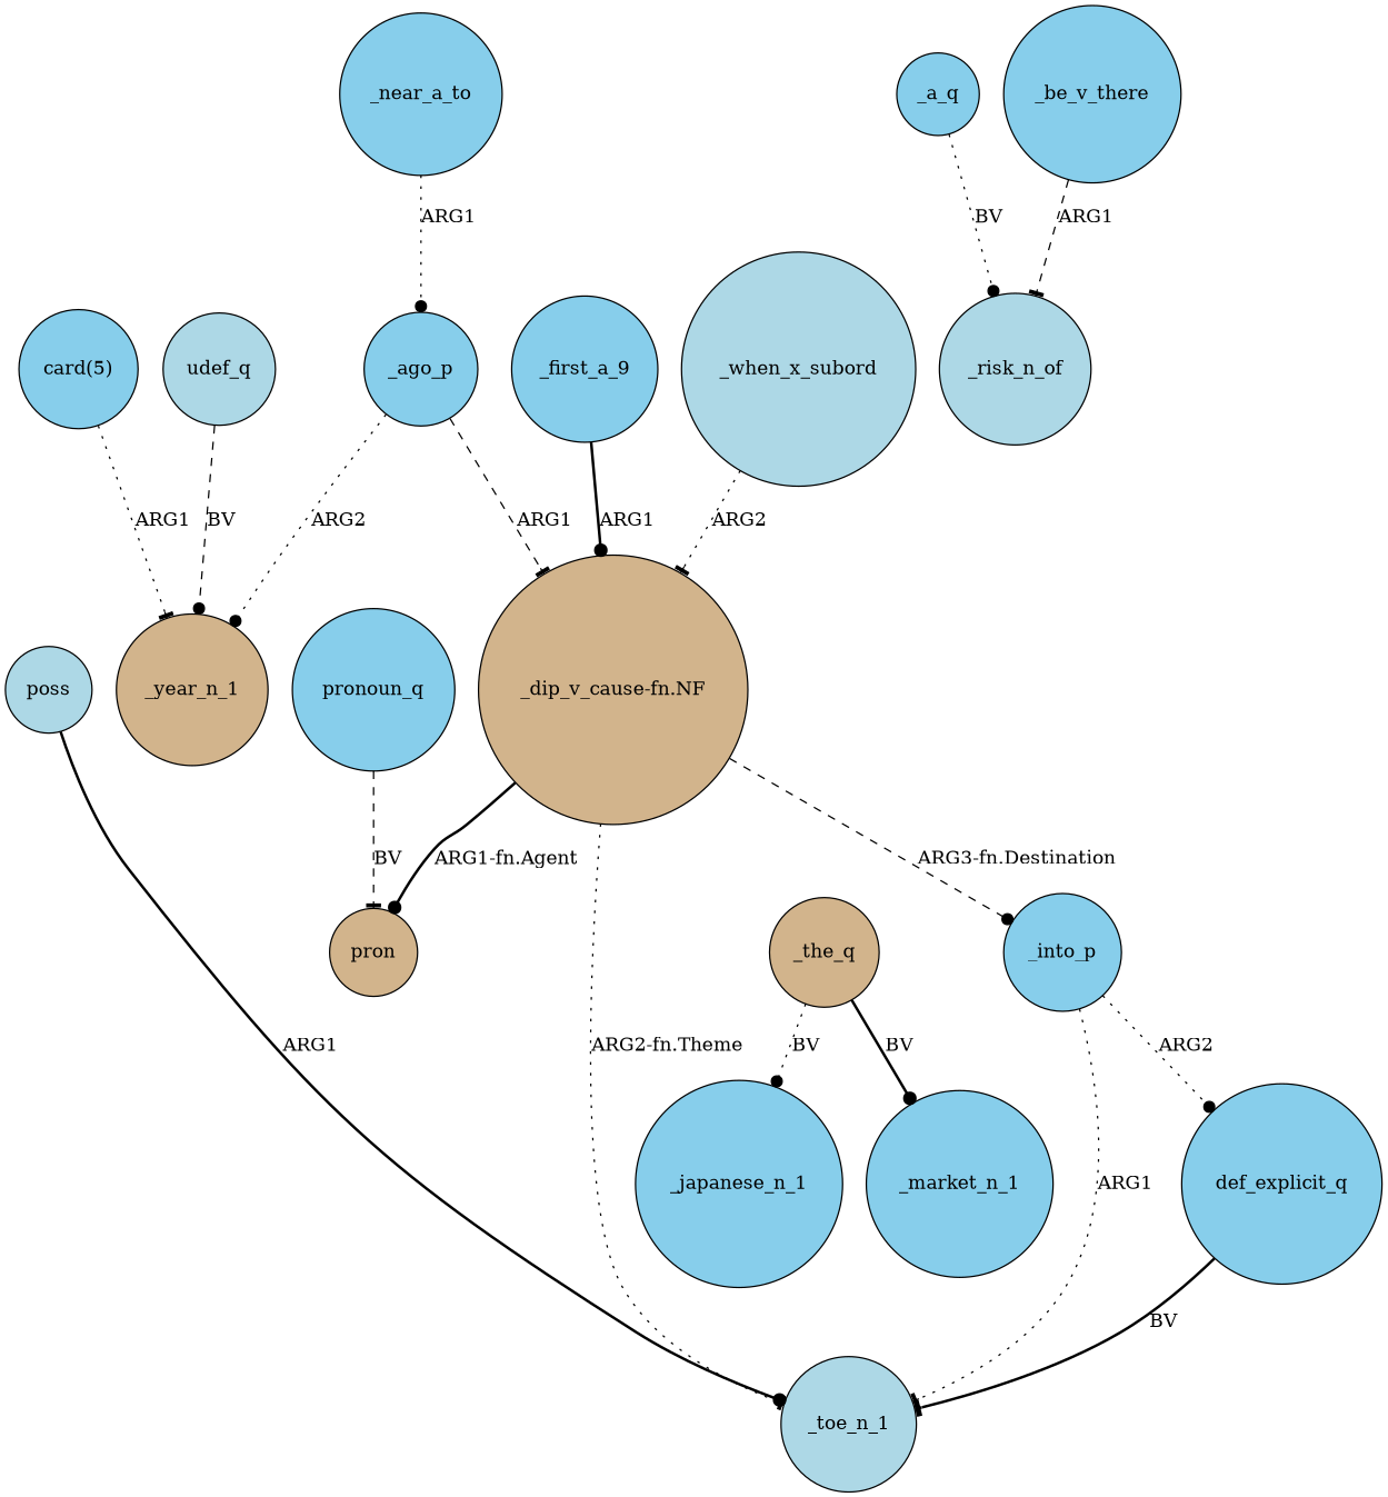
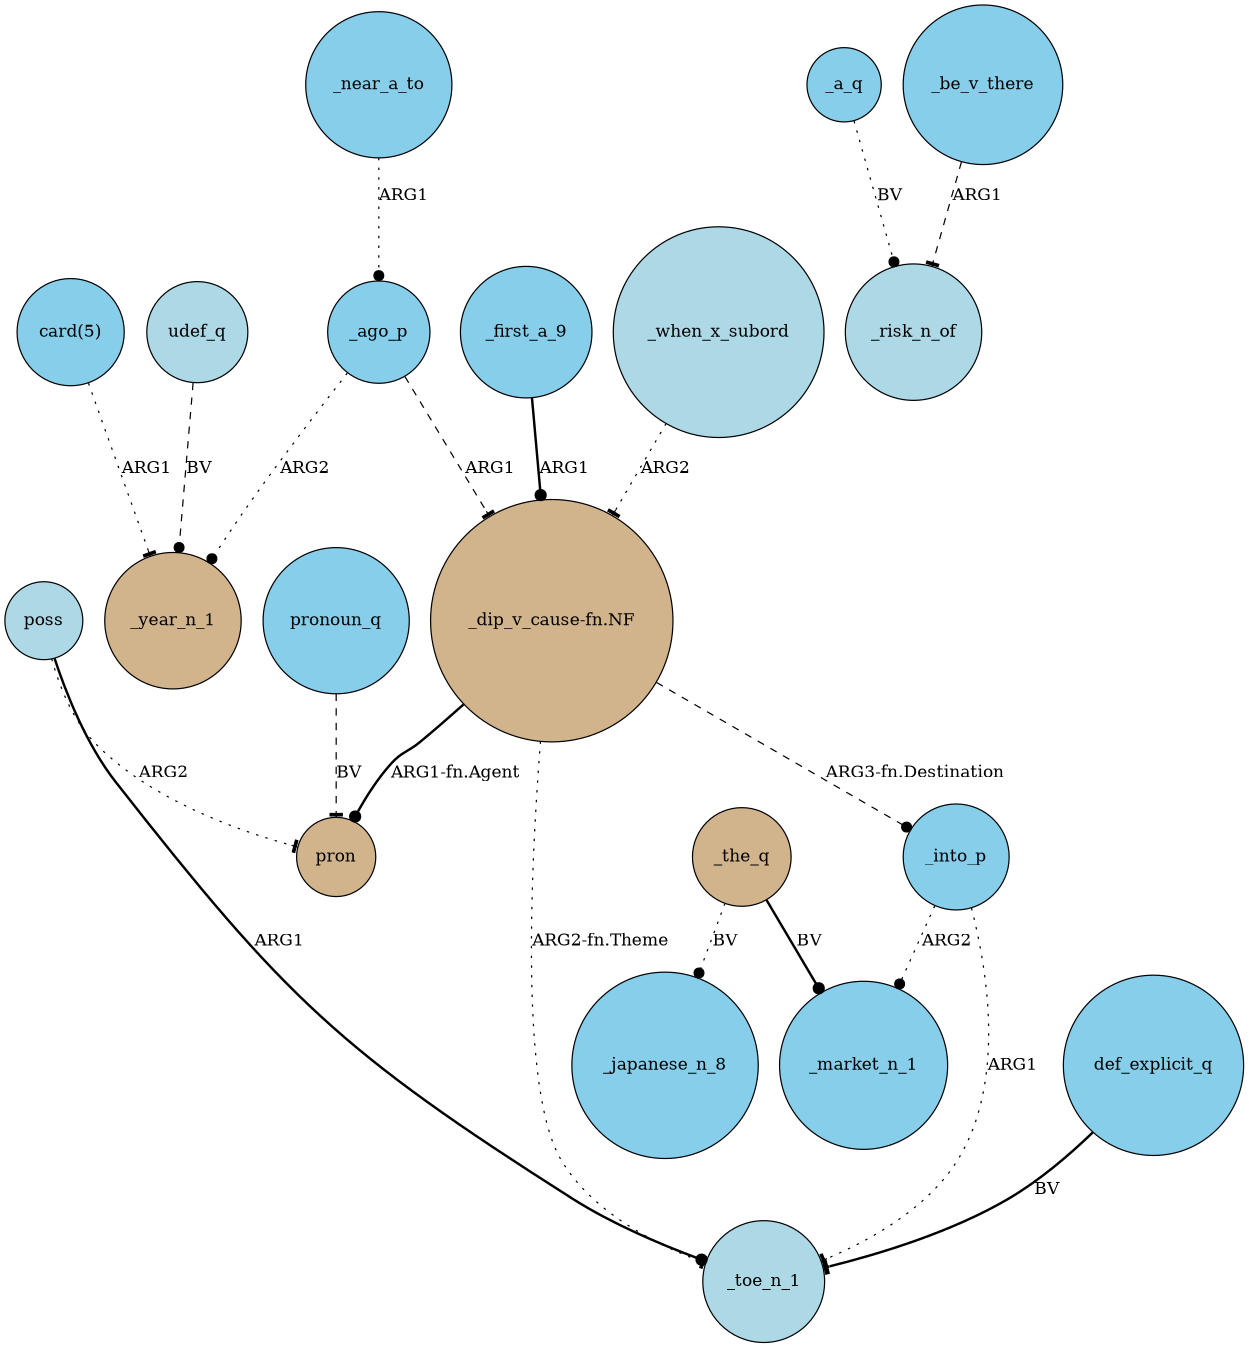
  digraph {
    node [fillcolor=skyblue shape=circle style=filled]
    edge [arrowhead=dot style=dotted]
    poss [fillcolor=lightblue]
    pron [fillcolor=tan]
    _toe_n_1 [fillcolor=lightblue]
    _year_n_1 [fillcolor=tan]
    "card(5)"
    _risk_n_of [fillcolor=lightblue]
    n7 [label=_first_a_9]
    "_dip_v_cause-fn.NF" [fillcolor=tan]
    _into_p
    _market_n_1
    _ago_p
    _a_q
    pronoun_q
    def_explicit_q
    _the_q [fillcolor=tan]
-   _japanese_n_1
+   _japanese_n_1 [label=_japanese_n_8]
    _when_x_subord [fillcolor=lightblue]
    _near_a_to
    udef_q [fillcolor=lightblue]
    _be_v_there
+   poss -> pron [arrowhead=tee label=ARG2]
    poss -> _toe_n_1 [label=ARG1 style=bold]
    "card(5)" -> _year_n_1 [arrowhead=tee label=ARG1]
    n7 -> "_dip_v_cause-fn.NF" [label=ARG1 style=bold]
    "_dip_v_cause-fn.NF" -> pron [label="ARG1-fn.Agent" style=bold]
    "_dip_v_cause-fn.NF" -> _toe_n_1 [arrowhead=tee label="ARG2-fn.Theme"]
    "_dip_v_cause-fn.NF" -> _into_p [label="ARG3-fn.Destination" style=dashed]
    _into_p -> _toe_n_1 [arrowhead=tee label=ARG1]
-   _into_p -> def_explicit_q [label=ARG2]
+   _into_p -> _market_n_1 [label=ARG2]
    _ago_p -> _year_n_1 [label=ARG2]
    _ago_p -> "_dip_v_cause-fn.NF" [arrowhead=tee label=ARG1 style=dashed]
    _a_q -> _risk_n_of [label=BV]
    pronoun_q -> pron [arrowhead=tee label=BV style=dashed]
    def_explicit_q -> _toe_n_1 [arrowhead=tee label=BV style=bold]
    _the_q -> _market_n_1 [label=BV style=bold]
    _the_q -> _japanese_n_1 [label=BV]
    _when_x_subord -> "_dip_v_cause-fn.NF" [arrowhead=tee label=ARG2]
    _near_a_to -> _ago_p [label=ARG1]
    udef_q -> _year_n_1 [label=BV style=dashed]
    _be_v_there -> _risk_n_of [arrowhead=tee label=ARG1 style=dashed]
  }
